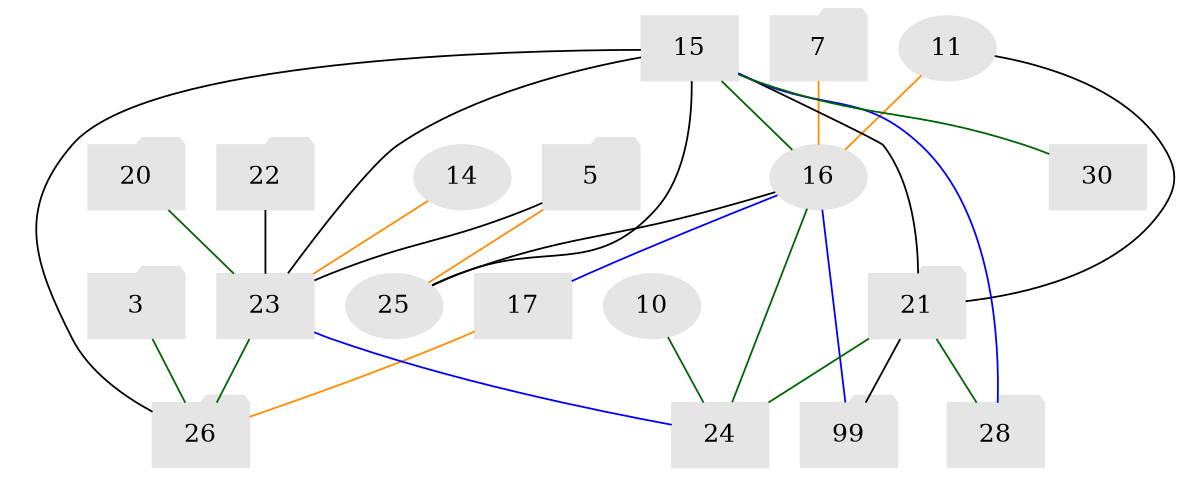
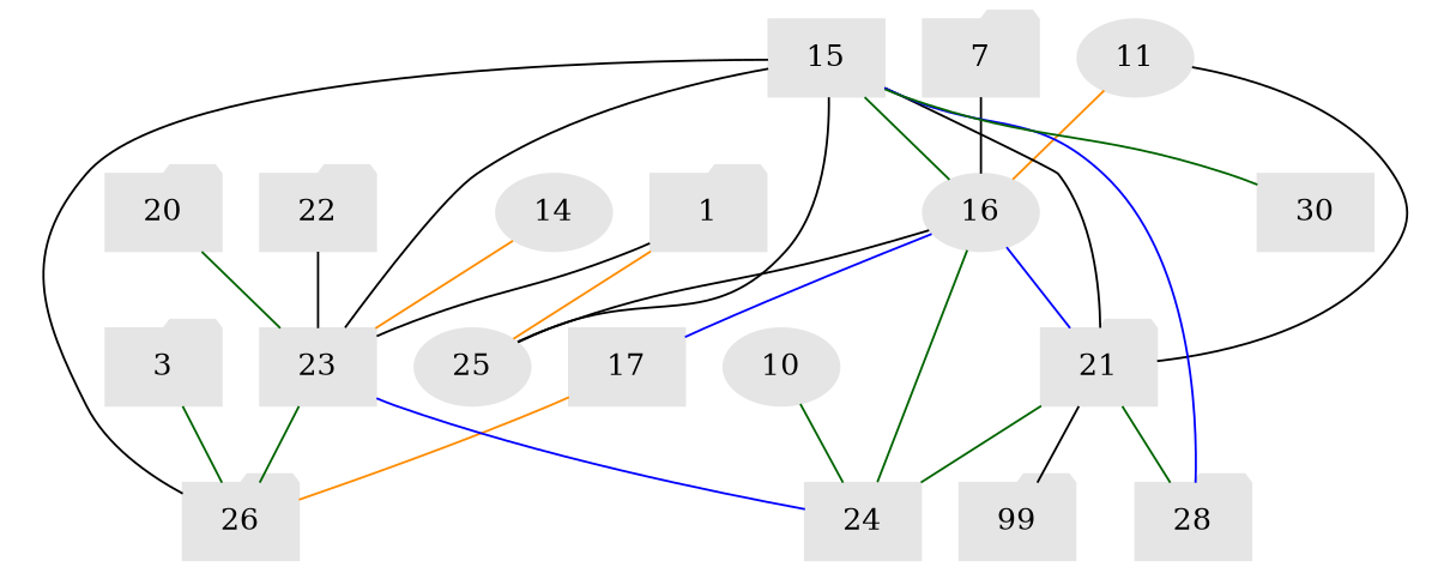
  graph {
    node [color=gray90 shape=folder style=filled]
    edge [color=black weight=1.0]
    3
    26
    16 [shape=ellipse]
    25 [shape=ellipse]
    24 [shape=box]
    21
    17 [shape=box]
    23 [shape=box]
-   5
+   5 [label=1]
    7
    10 [shape=ellipse]
    11 [shape=ellipse]
    28
    n14 [label=99]
    14 [shape=ellipse]
    15 [shape=box]
    30 [shape=box]
    20
    22
    3 -- 26 [color=darkgreen]
    16 -- 25
    16 -- 24 [color=darkgreen]
-   16 -- n14 [color=blue weight=2.0]
+   16 -- 21 [color=blue weight=2.0]
    16 -- 17 [color=blue]
    21 -- 24 [color=darkgreen weight=2.0]
    21 -- 28 [color=darkgreen]
    21 -- n14
    17 -- 26 [color=darkorange]
    23 -- 26 [color=darkgreen]
    23 -- 24 [color=blue]
    5 -- 25 [color=darkorange]
    5 -- 23
-   7 -- 16 [color=darkorange]
+   7 -- 16
    10 -- 24 [color=darkgreen]
    11 -- 16 [color=darkorange weight=2.0]
    11 -- 21
    14 -- 23 [color=darkorange]
    15 -- 26
    15 -- 16 [color=darkgreen weight=2.0]
    15 -- 25
    15 -- 21
    15 -- 23 [weight=2.0]
    15 -- 28 [color=blue]
    15 -- 30 [color=darkgreen]
    20 -- 23 [color=darkgreen]
    22 -- 23
  }
